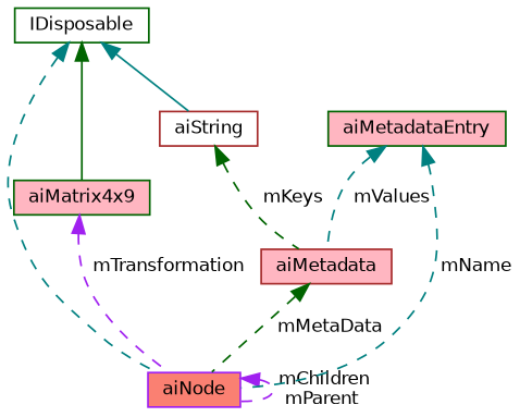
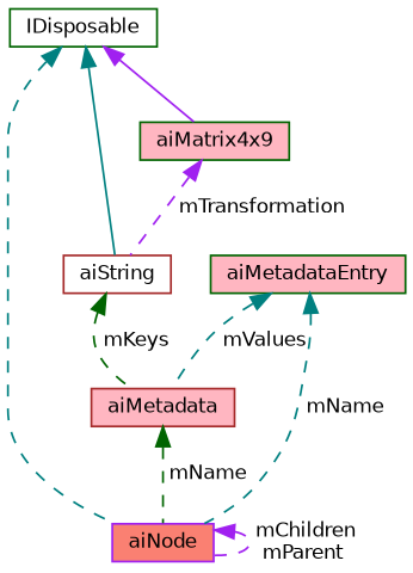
  digraph {
    node [color=darkgreen fillcolor=lightpink fontname=Helvetica fontsize=10 shape=record style=filled]
    edge [color=teal dir=back fontname=Helvetica fontsize=10 labelfontname=Helvetica labelfontsize=10 style=dashed]
    n1 [color=purple fillcolor=salmon fontcolor=black height=0.2 label=aiNode width=0.4]
    n2 [fillcolor=white height=0.2 label=IDisposable width=0.4]
    n3 [color=brown fillcolor=white height=0.2 label=aiString width=0.4]
    n4 [height=0.2 label=aiMatrix4x9 width=0.4]
    n5 [color=brown height=0.2 label=aiMetadata width=0.4]
    n6 [height=0.2 label=aiMetadataEntry width=0.4]
    n1 -> n1 [color=purple label=" mChildren\nmParent"]
    n2 -> n1
    n2 -> n3 [style=solid]
-   n2 -> n4 [color=darkgreen style=solid]
+   n2 -> n4 [color=purple style=solid]
    n3 -> n5 [color=darkgreen label=" mKeys"]
-   n4 -> n1 [color=purple label=" mTransformation"]
-   n5 -> n1 [color=darkgreen label=" mMetaData"]
+   n4 -> n3 [color=purple label=" mTransformation"]
+   n5 -> n1 [color=darkgreen label=" mName"]
    n6 -> n1 [label=" mName"]
    n6 -> n5 [label=" mValues"]
  }
